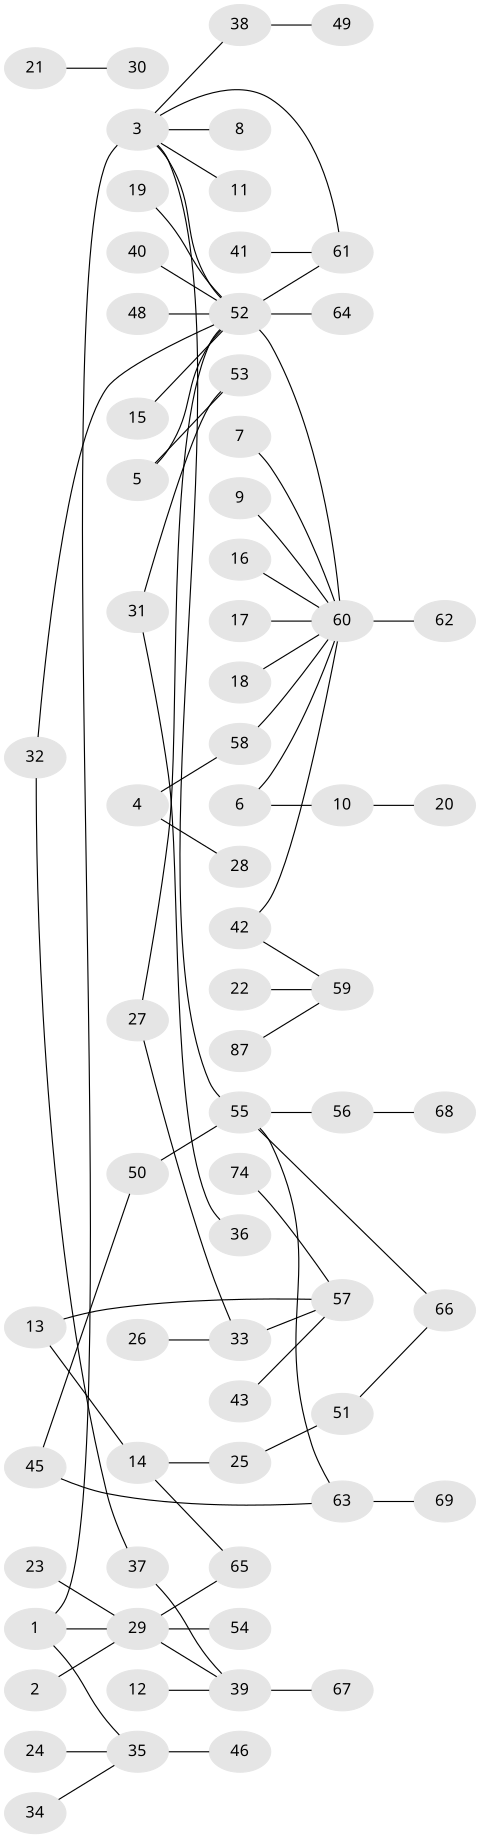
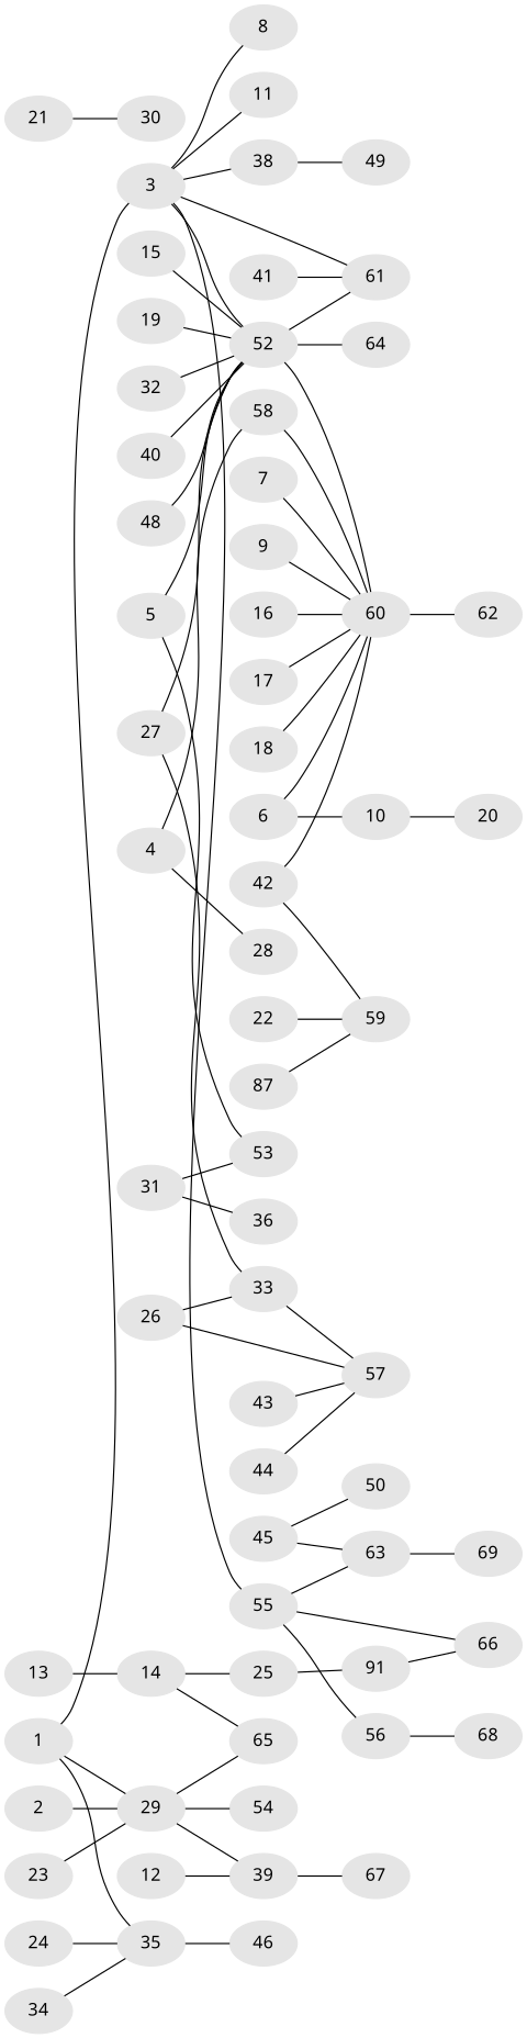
  graph {
    fontname="Noto Sans"
    rankdir=LR
    node [color=gray90 fontname="Noto Sans" style=filled]
    edge [fontname="Noto Sans" weight=1.0]
    1
    3
    29
    35
    8
    11
    38
    52
    55
    61
    39
    65
    54
    46
    2
    49
    60
    64
    63
    66
    56
    4
    28
    58
    5
    53
    6
    10
    20
    42
    59
    62
    7
    9
    12
    67
    13
    14
    57
    25
-   51
+   51 [label=91]
    15
    16
    17
    18
    19
    21
    30
    22
    23
    24
    26
    33
    27
    31
    36
    32
-   37
    34
    40
    41
    43
-   44 [label=74]
+   44
    45
    50
    69
    n67 [label=87]
    48
    68
    1 -- 3
    1 -- 29
    1 -- 35
    3 -- 8
    3 -- 11
    3 -- 38
    3 -- 52
    3 -- 55
    3 -- 61
    29 -- 39
    29 -- 65
    29 -- 54
    35 -- 46
    38 -- 49
    52 -- 61
    52 -- 60
    52 -- 64
    55 -- 63
    55 -- 66
    55 -- 56
    39 -- 67
    2 -- 29
    60 -- 62
    63 -- 69
    56 -- 68
    4 -- 28
    4 -- 58
    58 -- 60
    5 -- 52
    5 -- 53
    6 -- 60
    6 -- 10
    10 -- 20
    42 -- 60
    42 -- 59
    7 -- 60
    9 -- 60
    12 -- 39
    13 -- 14
-   13 -- 57
+   26 -- 57
    14 -- 65
    14 -- 25
    25 -- 51
    51 -- 66
    15 -- 52
    16 -- 60
    17 -- 60
    18 -- 60
    19 -- 52
    21 -- 30
    22 -- 59
    23 -- 29
    24 -- 35
    26 -- 33
    33 -- 57
    27 -- 52
    27 -- 33
    31 -- 53
    31 -- 36
    32 -- 52
-   32 -- 37
-   37 -- 39
    34 -- 35
    40 -- 52
    41 -- 61
    43 -- 57
    44 -- 57
    45 -- 63
    45 -- 50
-   50 -- 55
    n67 -- 59
    48 -- 52
  }
